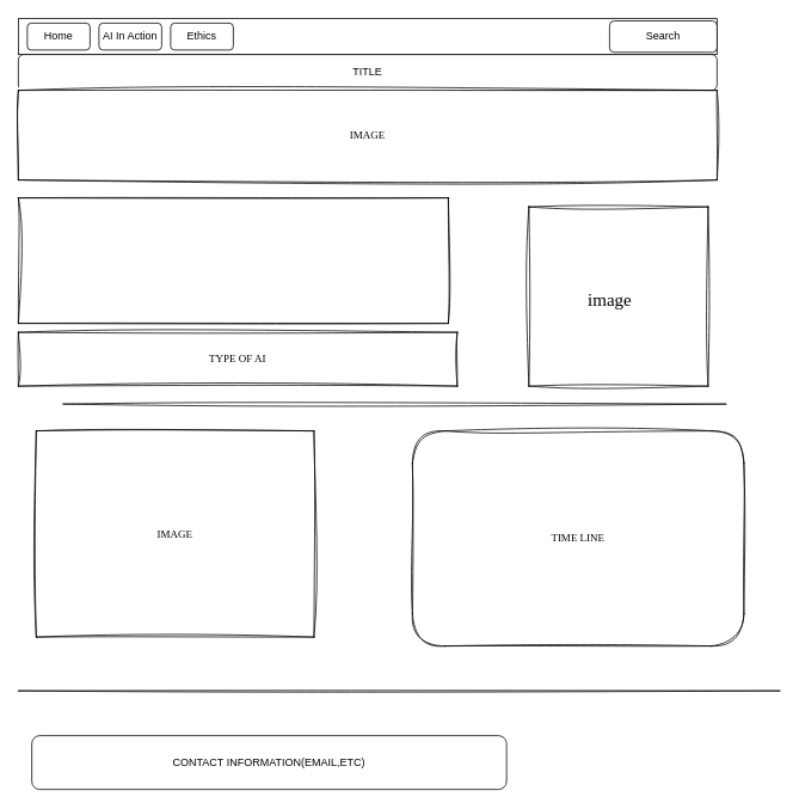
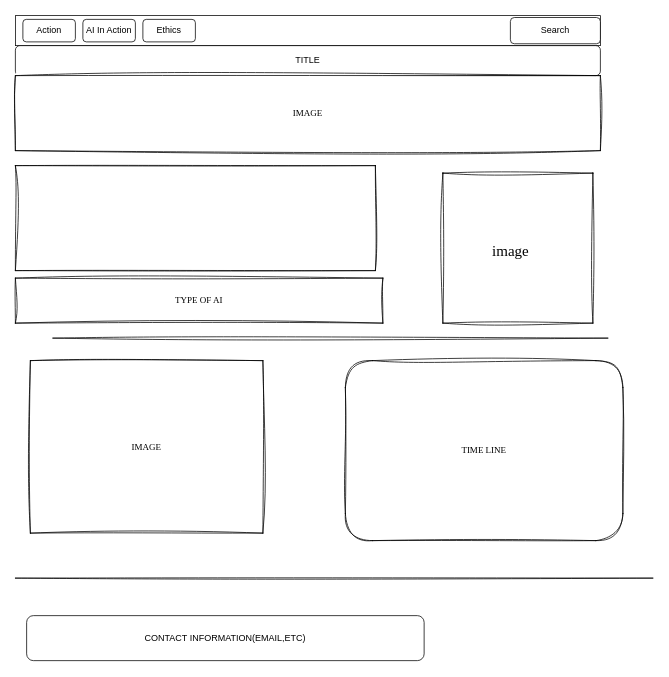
  <mxCell id="0" />
  <mxCell id="1" parent="0" />
  <mxCell id="2" value="" style="rounded=0;whiteSpace=wrap;html=1;" vertex="1" parent="1"><mxGeometry width="780" height="40" as="geometry" x="20" y="20" /></mxCell>
- <mxCell id="3" value="Home" style="rounded=1;whiteSpace=wrap;html=1;" vertex="1" parent="1"><mxGeometry x="30" y="25" width="70" height="30" as="geometry" /></mxCell>
+ <mxCell id="3" value="Action" style="rounded=1;whiteSpace=wrap;html=1;" vertex="1" parent="1"><mxGeometry x="30" y="25" width="70" height="30" as="geometry" /></mxCell>
  <mxCell id="4" value="AI In Action" style="rounded=1;whiteSpace=wrap;html=1;" vertex="1" parent="1"><mxGeometry x="110" y="25" width="70" height="30" as="geometry" /></mxCell>
  <mxCell id="5" value="Ethics" style="rounded=1;whiteSpace=wrap;html=1;" vertex="1" parent="1"><mxGeometry x="190" y="25" width="70" height="30" as="geometry" /></mxCell>
  <mxCell id="6" value="TITLE" style="rounded=1;whiteSpace=wrap;html=1;" vertex="1" parent="1"><mxGeometry y="60" width="780" height="40" as="geometry" x="20" /></mxCell>
  <mxCell id="7" value="CONTACT INFORMATION(EMAIL,ETC)" style="rounded=1;whiteSpace=wrap;html=1;" vertex="1" parent="1"><mxGeometry x="35" y="820" width="530" height="60" as="geometry" /></mxCell>
  <mxCell id="8" value="Search" style="rounded=1;whiteSpace=wrap;html=1;" vertex="1" parent="1"><mxGeometry x="680" y="22.5" width="120" height="35" as="geometry" /></mxCell>
  <mxCell id="9" value="IMAGE" style="rounded=0;whiteSpace=wrap;html=1;sketch=1;hachureGap=4;jiggle=2;curveFitting=1;fontFamily=Architects Daughter;fontSource=https%3A%2F%2Ffonts.googleapis.com%2Fcss%3Ffamily%3DArchitects%2BDaughter;" vertex="1" parent="1"><mxGeometry y="100" width="780" height="100" as="geometry" x="20" /></mxCell>
  <mxCell id="10" value="" style="swimlane;startSize=0;sketch=1;hachureGap=4;jiggle=2;curveFitting=1;fontFamily=Architects Daughter;fontSource=https%3A%2F%2Ffonts.googleapis.com%2Fcss%3Ffamily%3DArchitects%2BDaughter;" vertex="1" parent="1"><mxGeometry y="220" width="480" height="140" as="geometry" x="20" /></mxCell>
  <mxCell id="11" value="" style="swimlane;startSize=0;sketch=1;hachureGap=4;jiggle=2;curveFitting=1;fontFamily=Architects Daughter;fontSource=https%3A%2F%2Ffonts.googleapis.com%2Fcss%3Ffamily%3DArchitects%2BDaughter;" vertex="1" parent="1"><mxGeometry x="590" y="230" width="200" height="200" as="geometry" /></mxCell>
  <mxCell id="12" value="image" style="text;html=1;align=center;verticalAlign=middle;resizable=0;points=[];autosize=1;strokeColor=none;fillColor=none;fontFamily=Architects Daughter;fontSource=https%3A%2F%2Ffonts.googleapis.com%2Fcss%3Ffamily%3DArchitects%2BDaughter;fontSize=20;" vertex="1" parent="1"><mxGeometry x="645" y="313" width="70" height="40" as="geometry" /></mxCell>
  <mxCell id="13" value="TYPE OF AI" style="rounded=0;whiteSpace=wrap;html=1;sketch=1;hachureGap=4;jiggle=2;curveFitting=1;fontFamily=Architects Daughter;fontSource=https%3A%2F%2Ffonts.googleapis.com%2Fcss%3Ffamily%3DArchitects%2BDaughter;" vertex="1" parent="1"><mxGeometry y="370" width="490" height="60" as="geometry" x="20" /></mxCell>
  <mxCell id="14" value="IMAGE" style="rounded=0;whiteSpace=wrap;html=1;sketch=1;hachureGap=4;jiggle=2;curveFitting=1;fontFamily=Architects Daughter;fontSource=https%3A%2F%2Ffonts.googleapis.com%2Fcss%3Ffamily%3DArchitects%2BDaughter;" vertex="1" parent="1"><mxGeometry x="40" y="480" width="310" height="230" as="geometry" /></mxCell>
  <mxCell id="15" value="TIME LINE" style="rounded=1;whiteSpace=wrap;html=1;sketch=1;hachureGap=4;jiggle=2;curveFitting=1;fontFamily=Architects Daughter;fontSource=https%3A%2F%2Ffonts.googleapis.com%2Fcss%3Ffamily%3DArchitects%2BDaughter;" vertex="1" parent="1"><mxGeometry x="460" y="480" width="370" height="240" as="geometry" /></mxCell>
  <mxCell id="16" value="" style="endArrow=none;html=1;rounded=0;sketch=1;hachureGap=4;jiggle=2;curveFitting=1;fontFamily=Architects Daughter;fontSource=https%3A%2F%2Ffonts.googleapis.com%2Fcss%3Ffamily%3DArchitects%2BDaughter;" edge="1" parent="1"><mxGeometry width="50" height="50" relative="1" as="geometry"><mxPoint x="70" y="450" as="sourcePoint" /><mxPoint x="810" y="450" as="targetPoint" /><Array as="points"><mxPoint x="70" y="450" /></Array></mxGeometry></mxCell>
  <mxCell id="17" value="" style="endArrow=none;html=1;rounded=0;sketch=1;hachureGap=4;jiggle=2;curveFitting=1;fontFamily=Architects Daughter;fontSource=https%3A%2F%2Ffonts.googleapis.com%2Fcss%3Ffamily%3DArchitects%2BDaughter;" edge="1" parent="1"><mxGeometry width="50" height="50" relative="1" as="geometry"><mxPoint y="770" as="sourcePoint" x="20" /><mxPoint x="870" y="770" as="targetPoint" /><Array as="points"><mxPoint y="770" x="20" /></Array></mxGeometry></mxCell>
